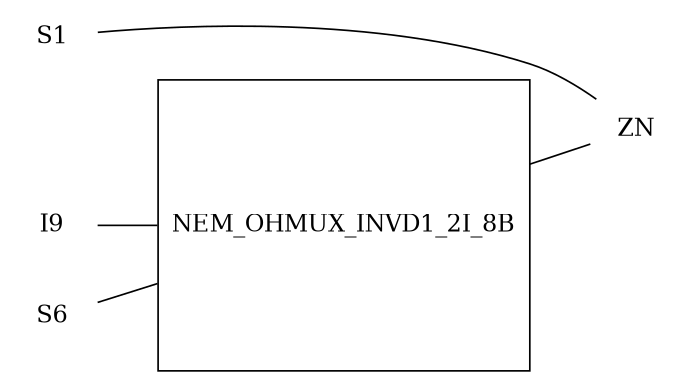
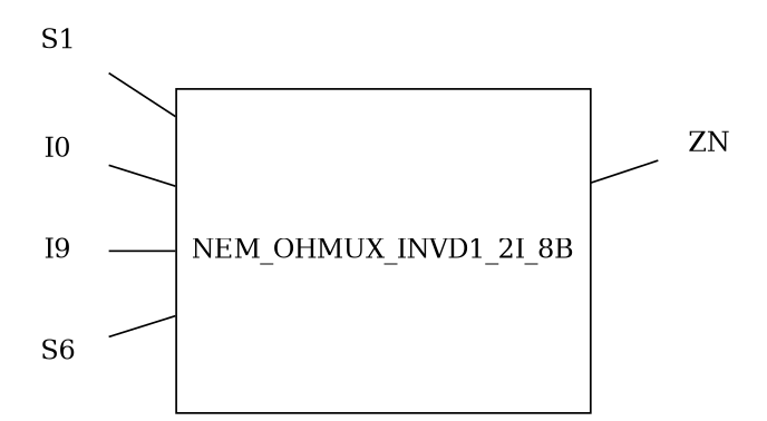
  graph {
    rankdir=LR
    node [shape=none]
    n1 [height=2.4 label=NEM_OHMUX_INVD1_2I_8B rankdir=TB shape=box]
    ZN
+   I0
    n4 [label=I9]
    n5 [label=S6]
    S1
    n1 -- ZN
+   I0 -- n1
    n4 -- n1
    n5 -- n1
-   S1 -- ZN
+   S1 -- n1
  }
